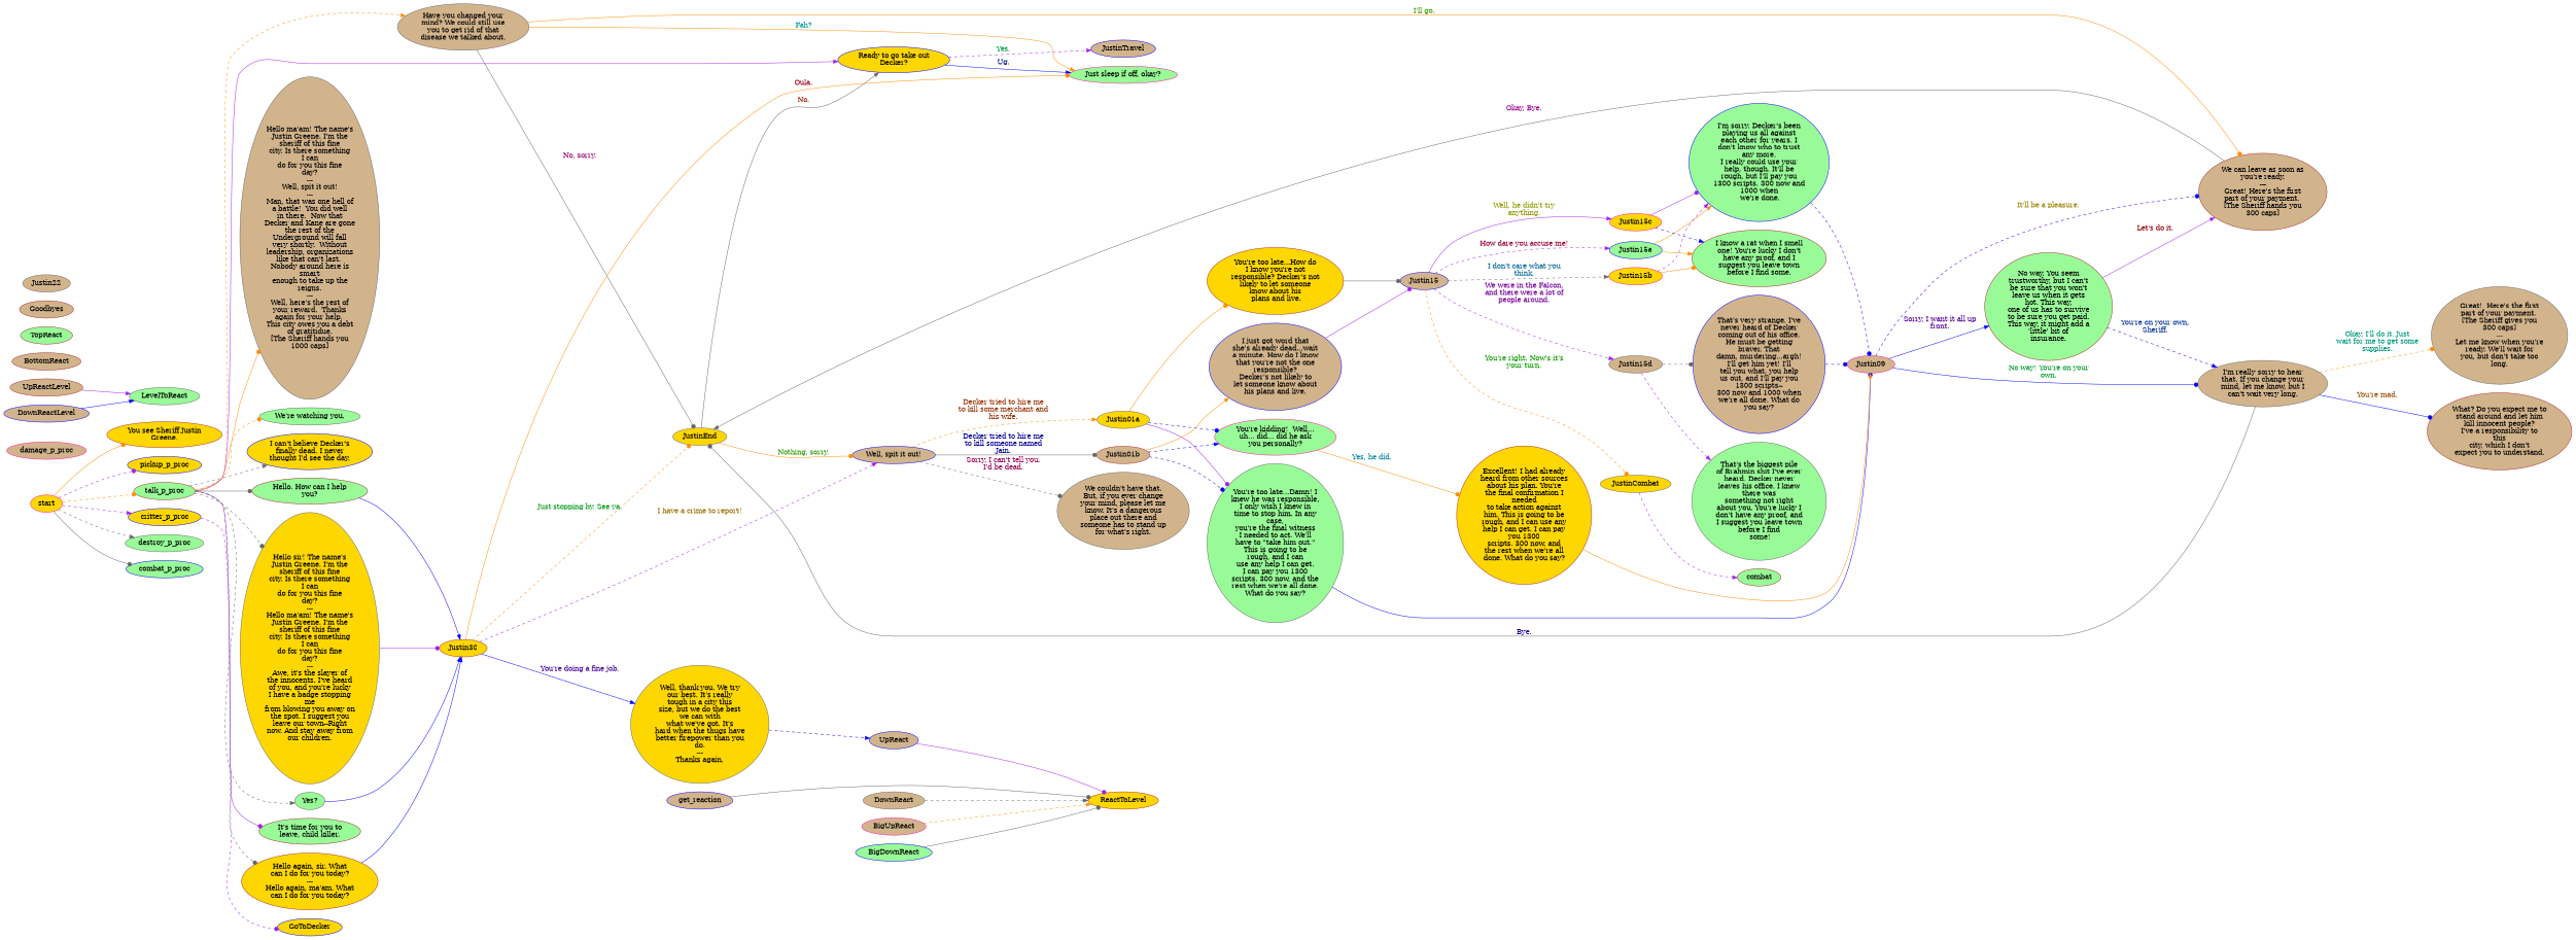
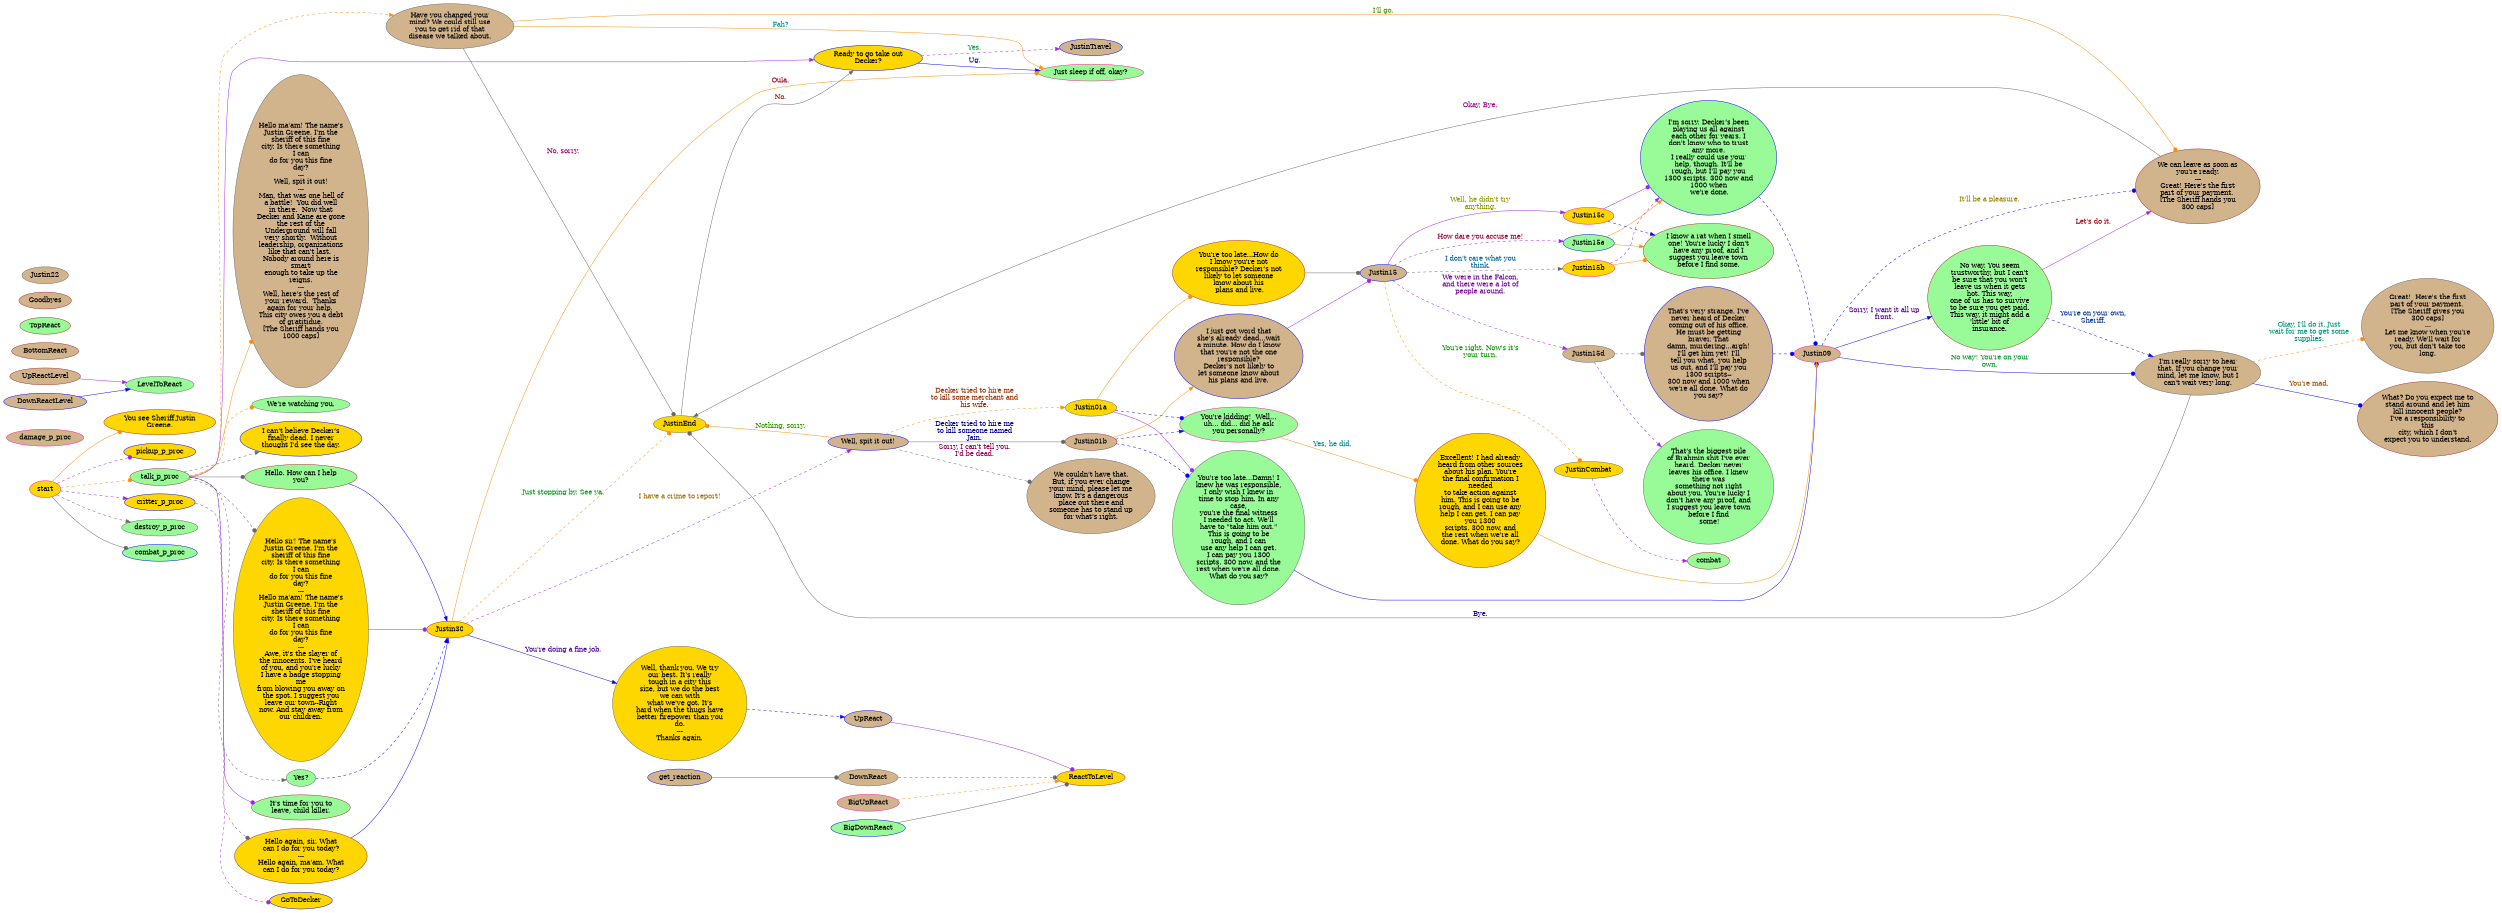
  digraph {
    rankdir=LR
    node [color=brown fillcolor=tan style=filled]
    edge [arrowhead=dot color=darkorange style=solid]
    start [color=deeppink fillcolor=gold]
    n2 [fillcolor=gold label="You see Sheriff Justin\nGreene."]
    pickup_p_proc [color=blue fillcolor=gold]
    talk_p_proc [fillcolor=palegreen]
    critter_p_proc [color=blue fillcolor=gold]
    destroy_p_proc [color=gray40 fillcolor=palegreen]
    combat_p_proc [color=blue fillcolor=palegreen]
    n8 [color=gray40 label="Hello ma'am! The name's\nJustin Greene. I'm the\nsheriff of this fine\ncity. Is there something\nI can\ndo for you this fine\nday?\n---\nWell, spit it out!\n---\nMan, that was one hell of\na battle!  You did well\nin there.  Now that\nDecker and Kane are gone\nthe rest of the\nUnderground will fall\nvery shortly.  Without\nleadership, organizations\nlike that can't last. \nNobody around here is\nsmart\nenough to take up the\nreigns.\n---\nWell, here's the rest of\nyour reward.  Thanks\nagain for your help. \nThis city owes you a debt\nof gratitidue.\n[The Sheriff hands you\n1000 caps]"]
    n9 [color=gray40 fillcolor=palegreen label="We're watching you."]
    n10 [color=blue fillcolor=gold label="I can't believe Decker's\nfinally dead. I never\nthought I'd see the day."]
    n11 [color=blue fillcolor=gold label="Ready to go take out\nDecker?"]
    n12 [color=gray40 label="Have you changed your\nmind? We could still use\nyou to get rid of that\ndisease we talked about."]
    n13 [color=gray40 fillcolor=gold label="Hello sir! The name's\nJustin Greene. I'm the\nsheriff of this fine\ncity. Is there something\nI can\ndo for you this fine\nday?\n---\nHello ma'am! The name's\nJustin Greene. I'm the\nsheriff of this fine\ncity. Is there something\nI can\ndo for you this fine\nday?\n---\nAwe, it's the slayer of\nthe innocents. I've heard\nof you, and you're lucky\nI have a badge stopping\nme\nfrom blowing you away on\nthe spot. I suggest you\nleave our town--Right\nnow. And stay away from\nour children."]
    n14 [fillcolor=palegreen label="It's time for you to\nleave, child killer."]
    n15 [fillcolor=gold label="Hello again, sir. What\ncan I do for you today?\n---\nHello again, ma'am. What\ncan I do for you today?"]
    n16 [fillcolor=palegreen label="Hello. How can I help\nyou?"]
    n17 [color=gray40 fillcolor=palegreen label="Yes?"]
    GoToDecker [color=blue fillcolor=gold]
    get_reaction [color=blue]
    ReactToLevel [fillcolor=gold]
    JustinTravel [color=blue]
    n22 [color=deeppink fillcolor=palegreen label="Just sleep if off, okay?"]
    JustinEnd [color=gray40 fillcolor=gold]
    n24 [label="We can leave as soon as\nyou're ready.\n---\nGreat! Here's the first\npart of your payment. \n[The Sheriff hands you\n300 caps]"]
    Justin30 [fillcolor=gold]
    combat [fillcolor=palegreen]
    n27 [color=blue label="Well, spit it out!"]
    n28 [color=gray40 fillcolor=gold label="Well, thank you. We try\nour best. It's really\ntough in a city this\nsize, but we do the best\nwe can with\nwhat we've got. It's\nhard when the thugs have\nbetter firepower than you\ndo.\n---\nThanks again."]
    damage_p_proc [color=deeppink]
    Justin01a [color=gray40 fillcolor=gold]
    Justin01b
    n32 [color=gray40 label="We couldn't have that.\nBut, if you ever change\nyour mind, please let me\nknow. It's a dangerous\nplace out there and\nsomeone has to stand up\nfor what's right."]
    UpReact [color=blue]
    n34 [color=deeppink fillcolor=palegreen label="You're kidding!  Well...\nuh... did... did he ask\nyou personally?"]
    n35 [color=gray40 fillcolor=palegreen label="You're too late...Damn! I\nknew he was responsible,\nI only wish I knew in\ntime to stop him. In any\ncase,\nyou're the final witness\nI needed to act. We'll\nhave to \"take him out.\"\nThis is going to be\nrough, and I can\nuse any help I can get.\nI can pay you 1300\nscripts. 300 now, and the\nrest when we're all done.\nWhat do you say?"]
    n36 [fillcolor=gold label="You're too late...How do\nI know you're not\nresponsible? Decker's not\nlikely to let someone\nknow about his\n plans and live."]
    n37 [color=blue label="I just got word that\nshe's already dead...wait\na minute. How do I know\nthat you're not the one\nresponsible?\nDecker's not likely to\nlet someone know about\nhis plans and live."]
    n38 [fillcolor=gold label="Excellent! I had already\nheard from other sources\nabout his plan. You're\nthe final confirmation I\nneeded\nto take action against\nhim. This is going to be\nrough, and I can use any\nhelp I can get. I can pay\nyou 1300\nscripts. 300 now, and\nthe rest when we're all\ndone. What do you say?"]
    Justin09 [color=deeppink]
    Justin15 [color=blue]
    n41 [fillcolor=palegreen label="No way. You seem\ntrustworthy, but I can't\nbe sure that you won't\nleave us when it gets\nhot. This way,\none of us has to survive\nto be sure you get paid.\nThis way, it might add a\n'little' bit of\ninsurance."]
    n42 [color=gray40 label="I'm really sorry to hear\nthat. If you change your\nmind, let me know, but I\ncan't wait very long."]
    JustinCombat [color=gray40 fillcolor=gold]
    Justin15a [color=blue fillcolor=palegreen]
    Justin15b [color=deeppink fillcolor=gold]
    Justin15c [color=deeppink fillcolor=gold]
    Justin15d [color=gray40]
    n48 [color=gray40 label="Great!  Here's the first\npart of your payment. \n[The Sheriff gives you\n300 caps]\n---\nLet me know when you're\nready. We'll wait for\nyou, but don't take too\nlong."]
    n49 [label="What? Do you expect me to\nstand around and let him\nkill innocent people?\nI've a responsibility to\nthis\ncity, which I don't\nexpect you to understand."]
    n50 [color=blue fillcolor=palegreen label="I'm sorry. Decker's been\nplaying us all against\neach other for years. I\ndon't know who to trust\nany more.\nI really could use your\nhelp, though. It'll be\nrough, but I'll pay you\n1300 scripts. 300 now and\n1000 when\n we're done."]
    n51 [fillcolor=palegreen label="I know a rat when I smell\none! You're lucky I don't\nhave any proof, and I\nsuggest you leave town\nbefore I find some."]
    n52 [color=blue label="That's very strange. I've\nnever heard of Decker\ncoming out of his office.\nHe must be getting\nbraver. That\ndamn, murdering...argh!\nI'll get him yet! I'll\ntell you what, you help\nus out, and I'll pay you\n1300 scripts--\n300 now and 1000 when\nwe're all done. What do\nyou say?"]
    n53 [color=gray40 fillcolor=palegreen label="That's the biggest pile\nof Brahmin shit I've ever\nheard. Decker never\nleaves his office. I knew\nthere was\nsomething not right\nabout you. You're lucky I\ndon't have any proof, and\nI suggest you leave town\nbefore I find\n some!"]
    LevelToReact [color=gray40 fillcolor=palegreen]
    DownReact [color=gray40]
    BottomReact
    TopReact [fillcolor=palegreen]
    BigUpReact [color=deeppink]
    BigDownReact [color=blue fillcolor=palegreen]
    UpReactLevel
    DownReactLevel [color=blue]
    Goodbyes
    Justin22 [color=gray40]
    start -> n2
    start -> pickup_p_proc [color=purple style=dashed]
    start -> talk_p_proc [style=dashed]
    start -> critter_p_proc [arrowhead=normal color=purple style=dashed]
    start -> destroy_p_proc [arrowhead=normal color=gray40 style=dashed]
    start -> combat_p_proc [color=gray40]
    talk_p_proc -> n8
    talk_p_proc -> n9 [style=dashed]
    talk_p_proc -> n10 [arrowhead=normal color=gray40 style=dashed]
    talk_p_proc -> n11 [arrowhead=normal color=purple]
    talk_p_proc -> n12 [arrowhead=normal style=dashed]
    talk_p_proc -> n13 [color=gray40 style=dashed]
    talk_p_proc -> n14 [color=purple]
    talk_p_proc -> n15 [color=gray40 style=dashed]
    talk_p_proc -> n16 [color=gray40]
    talk_p_proc -> n17 [arrowhead=normal color=gray40 style=dashed]
    critter_p_proc -> GoToDecker [color=purple style=dashed]
    n11 -> JustinTravel [arrowhead=normal color=purple fontcolor="#009947" label="Yes." style=dashed]
    n11 -> n22 [arrowhead=normal color=blue fontcolor="#001299" label="Ug."]
    n12 -> n22 [arrowhead=normal fontcolor="#009899" label="Fah?"]
    n12 -> JustinEnd [color=gray40 fontcolor="#99006B" label="No, sorry."]
    n12 -> n24 [fontcolor="#3F9900" label="I'll go."]
    n13 -> Justin30 [color=purple]
    n15 -> Justin30 [arrowhead=normal color=blue]
    n16 -> Justin30 [arrowhead=normal color=blue]
-   n17 -> Justin30 [arrowhead=normal color=blue]
-   get_reaction -> ReactToLevel [color=gray40]
+   n17 -> Justin30 [arrowhead=normal color=blue style=dashed]
+   get_reaction -> DownReact [color=gray40]
    JustinEnd -> n11 [arrowhead=normal color=gray40 fontcolor="#991B00" label="No."]
    n24 -> JustinEnd [arrowhead=normal color=gray40 fontcolor="#99008B" label="Okay, Bye."]
    Justin30 -> n22 [fontcolor="#990018" label="Oula."]
    Justin30 -> JustinEnd [fontcolor="#009914" label="Just stopping by. See ya." style=dashed]
    Justin30 -> n27 [arrowhead=normal color=purple fontcolor="#996E00" label="I have a crime to report!" style=dashed]
    Justin30 -> n28 [arrowhead=normal color=blue fontcolor="#410099" label="You're doing a fine job."]
-   JustinEnd -> n27 [fontcolor="#2B9900" label="Nothing, sorry."]
+   n27 -> JustinEnd [fontcolor="#2B9900" label="Nothing, sorry."]
    n27 -> Justin01a [arrowhead=normal fontcolor="#992E00" label="Decker tried to hire me\nto kill some merchant and\nhis wife." style=dashed]
    n27 -> Justin01b [color=gray40 fontcolor="#020099" label="Decker tried to hire me\nto kill someone named\nJain."]
    n27 -> n32 [color=gray40 fontcolor="#990058" label="Sorry, I can't tell you.\nI'd be dead." style=dashed]
    n28 -> UpReact [arrowhead=normal color=blue style=dashed]
    Justin01a -> n34 [color=blue style=dashed]
    Justin01a -> n35 [color=purple]
    Justin01a -> n36
    Justin01b -> n34 [arrowhead=normal color=blue style=dashed]
    Justin01b -> n35 [color=blue style=dashed]
    Justin01b -> n37 [arrowhead=normal]
    UpReact -> ReactToLevel [color=purple]
    n34 -> n38 [fontcolor="#008499" label="Yes, he did."]
    n35 -> Justin09 [color=blue]
    n36 -> Justin15 [color=gray40]
    n37 -> Justin15 [color=purple]
    n38 -> Justin09 [arrowhead=normal]
    Justin09 -> n24 [color=blue fontcolor="#998100" label="It'll be a pleasure." style=dashed]
    Justin09 -> n41 [arrowhead=normal color=blue fontcolor="#540099" label="Sorry, I want it all up\nfront."]
    Justin09 -> n42 [color=blue fontcolor="#009928" label="No way! You're on your\nown."]
    Justin15 -> JustinCombat [fontcolor="#0B9900" label="You're right. Now's it's\nyour turn." style=dashed]
    Justin15 -> Justin15a [arrowhead=normal color=purple fontcolor="#990038" label="How dare you accuse me!" style=dashed]
    Justin15 -> Justin15b [arrowhead=normal color=gray40 fontcolor="#006599" label="I don't care what you\nthink." style=dashed]
    Justin15 -> Justin15c [arrowhead=normal color=purple fontcolor="#919900" label="Well, he didn't try\nanything."]
    Justin15 -> Justin15d [arrowhead=normal color=purple fontcolor="#740099" label="We were in the Falcon,\nand there were a lot of\npeople around." style=dashed]
    n41 -> n24 [arrowhead=normal color=purple fontcolor="#990005" label="Let's do it."]
    n41 -> n42 [arrowhead=normal color=blue fontcolor="#003299" label="You're on your own,\nSheriff." style=dashed]
    n42 -> JustinEnd [color=gray40 fontcolor="#210099" label="Bye."]
    n42 -> n48 [fontcolor="#00997B" label="Okay, I'll do it. Just\nwait for me to get some\nsupplies." style=dashed]
    n42 -> n49 [color=blue fontcolor="#994E00" label="You're mad."]
    JustinCombat -> combat [arrowhead=normal color=purple style=dashed]
    Justin15a -> n50 [arrowhead=normal]
    Justin15a -> n51 [arrowhead=normal]
    Justin15b -> n50 [arrowhead=normal color=purple style=dashed]
    Justin15b -> n51
    Justin15c -> n50 [color=purple]
    Justin15c -> n51 [arrowhead=normal color=blue style=dashed]
    Justin15d -> n52 [color=gray40 style=dashed]
    Justin15d -> n53 [arrowhead=normal color=purple style=dashed]
    n50 -> Justin09 [color=blue style=dashed]
    n52 -> Justin09 [color=blue style=dashed]
-   DownReact -> ReactToLevel [arrowhead=normal color=gray40 style=dashed]
+   DownReact -> ReactToLevel [color=gray40 style=dashed]
    BigUpReact -> ReactToLevel [arrowhead=normal style=dashed]
    BigDownReact -> ReactToLevel [color=gray40]
    UpReactLevel -> LevelToReact [arrowhead=normal color=purple]
    DownReactLevel -> LevelToReact [arrowhead=normal color=blue]
  }
